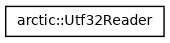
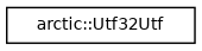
  digraph {
    rankdir=LR
-   n1 [color=black fillcolor=white fontname=Helvetica fontsize=10 height=0.2 label="arctic::Utf32Reader" shape=record style=filled width=0.4]
+   n1 [color=black fillcolor=white fontname=Helvetica fontsize=10 height=0.2 label="arctic::Utf32Utf" shape=record style=filled width=0.4]
  }
